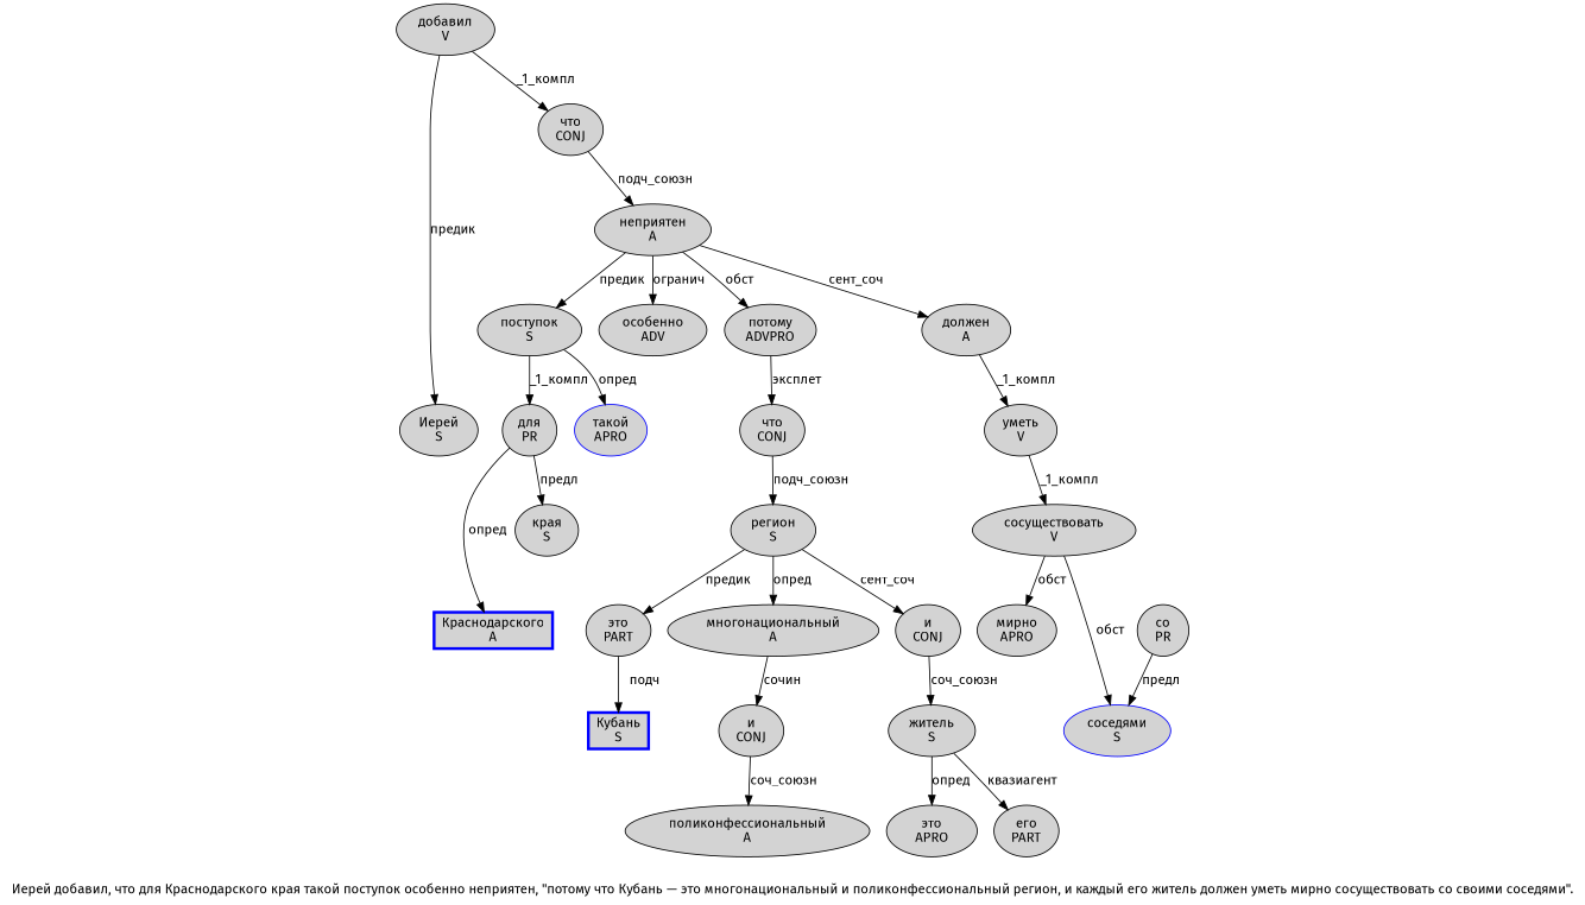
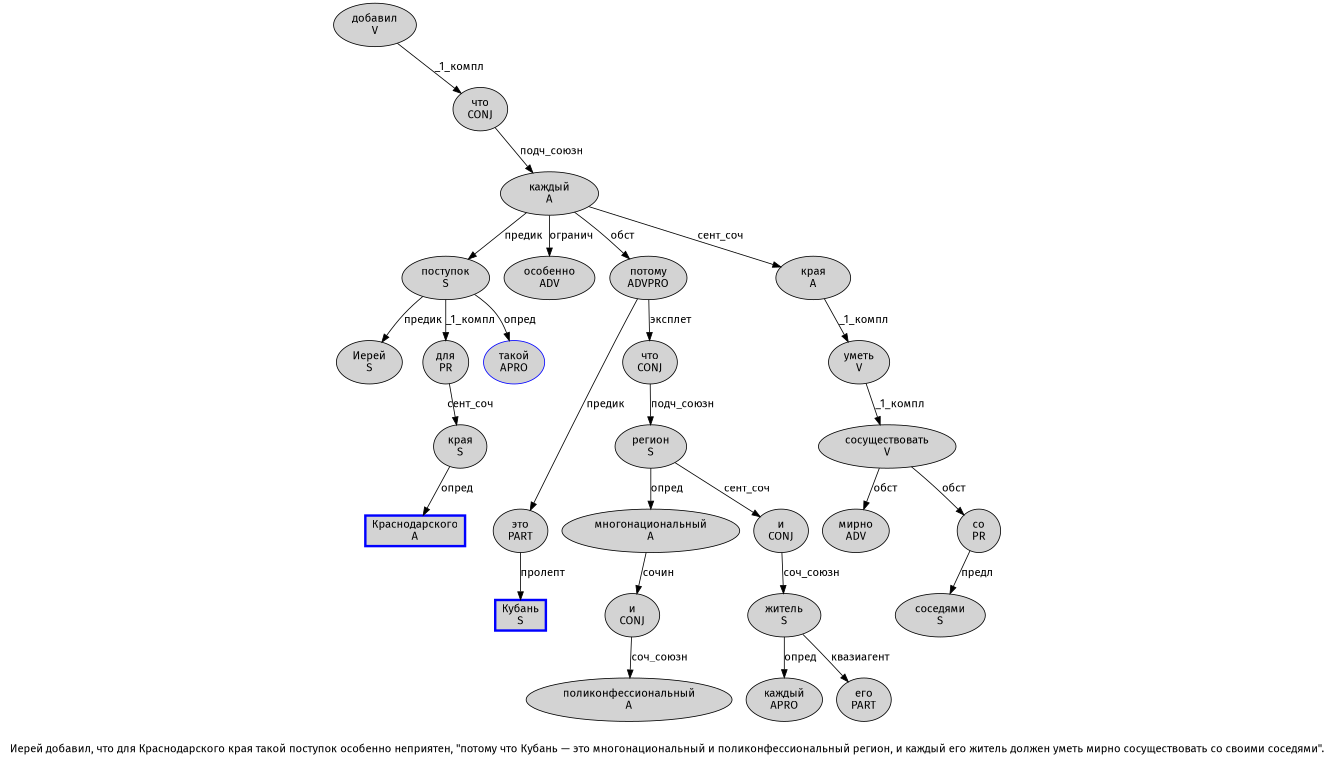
  digraph {
    fontname="Fira Sans"
    label="Иерей добавил, что для Краснодарского края такой поступок особенно неприятен, \"потому что Кубань — это многонациональный и поликонфессиональный регион, и каждый его житель должен уметь мирно сосуществовать со своими соседями\"."
    node [fillcolor=lightgray fontname="Fira Sans" penwidth=1 shape=ellipse style=filled]
    edge [fontname="Fira Sans"]
    n1 [label="Иерей\nS"]
    n2 [label="добавил\nV"]
    n3 [label="что\nCONJ"]
-   n4 [label="неприятен\nA"]
+   n4 [label="каждый\nA"]
    n5 [label="поступок\nS"]
    n6 [label="особенно\nADV"]
    n7 [label="потому\nADVPRO"]
-   n8 [label="должен\nA"]
+   n8 [label="края\nA"]
    n9 [label="для\nPR"]
    n10 [label="края\nS"]
    n11 [color=blue label="Краснодарского\nA" penwidth=3 shape=box]
    n12 [color=blue label="такой\nAPRO"]
    n13 [label="что\nCONJ"]
    n14 [label="уметь\nV"]
    n15 [label="регион\nS"]
    n16 [label="это\nPART"]
    n17 [label="многонациональный\nA"]
    n18 [label="и\nCONJ"]
    n19 [color=blue label="Кубань\nS" penwidth=3 shape=box]
    n20 [label="и\nCONJ"]
    n21 [label="поликонфессиональный\nA"]
    n22 [label="житель\nS"]
-   n23 [label="это\nAPRO"]
+   n23 [label="каждый\nAPRO"]
    n24 [label="его\nPART"]
    n25 [label="сосуществовать\nV"]
-   n26 [label="мирно\nAPRO"]
+   n26 [label="мирно\nADV"]
    n27 [label="со\nPR"]
-   n28 [label="соседями\nS" color=blue]
-   n2 -> n1 [label="предик"]
+   n28 [label="соседями\nS"]
+   n5 -> n1 [label="предик"]
    n2 -> n3 [label="_1_компл"]
    n3 -> n4 [label="подч_союзн"]
    n4 -> n5 [label="предик"]
    n4 -> n6 [label="огранич"]
    n4 -> n7 [label="обст"]
    n4 -> n8 [label="сент_соч"]
    n5 -> n9 [label="_1_компл"]
    n5 -> n12 [label="опред"]
    n7 -> n13 [label="эксплет"]
    n8 -> n14 [label="_1_компл"]
-   n9 -> n10 [label="предл"]
-   n9 -> n11 [label="опред"]
+   n9 -> n10 [label="сент_соч"]
+   n10 -> n11 [label="опред"]
    n13 -> n15 [label="подч_союзн"]
    n14 -> n25 [label="_1_компл"]
-   n15 -> n16 [label="предик"]
+   n7 -> n16 [label="предик"]
    n15 -> n17 [label="опред"]
    n15 -> n18 [label="сент_соч"]
-   n16 -> n19 [label="подч"]
+   n16 -> n19 [label="пролепт"]
    n17 -> n20 [label="сочин"]
    n18 -> n22 [label="соч_союзн"]
    n20 -> n21 [label="соч_союзн"]
    n22 -> n23 [label="опред"]
    n22 -> n24 [label="квазиагент"]
    n25 -> n26 [label="обст"]
-   n25 -> n28 [label="обст"]
+   n25 -> n27 [label="обст"]
    n27 -> n28 [label="предл"]
  }
